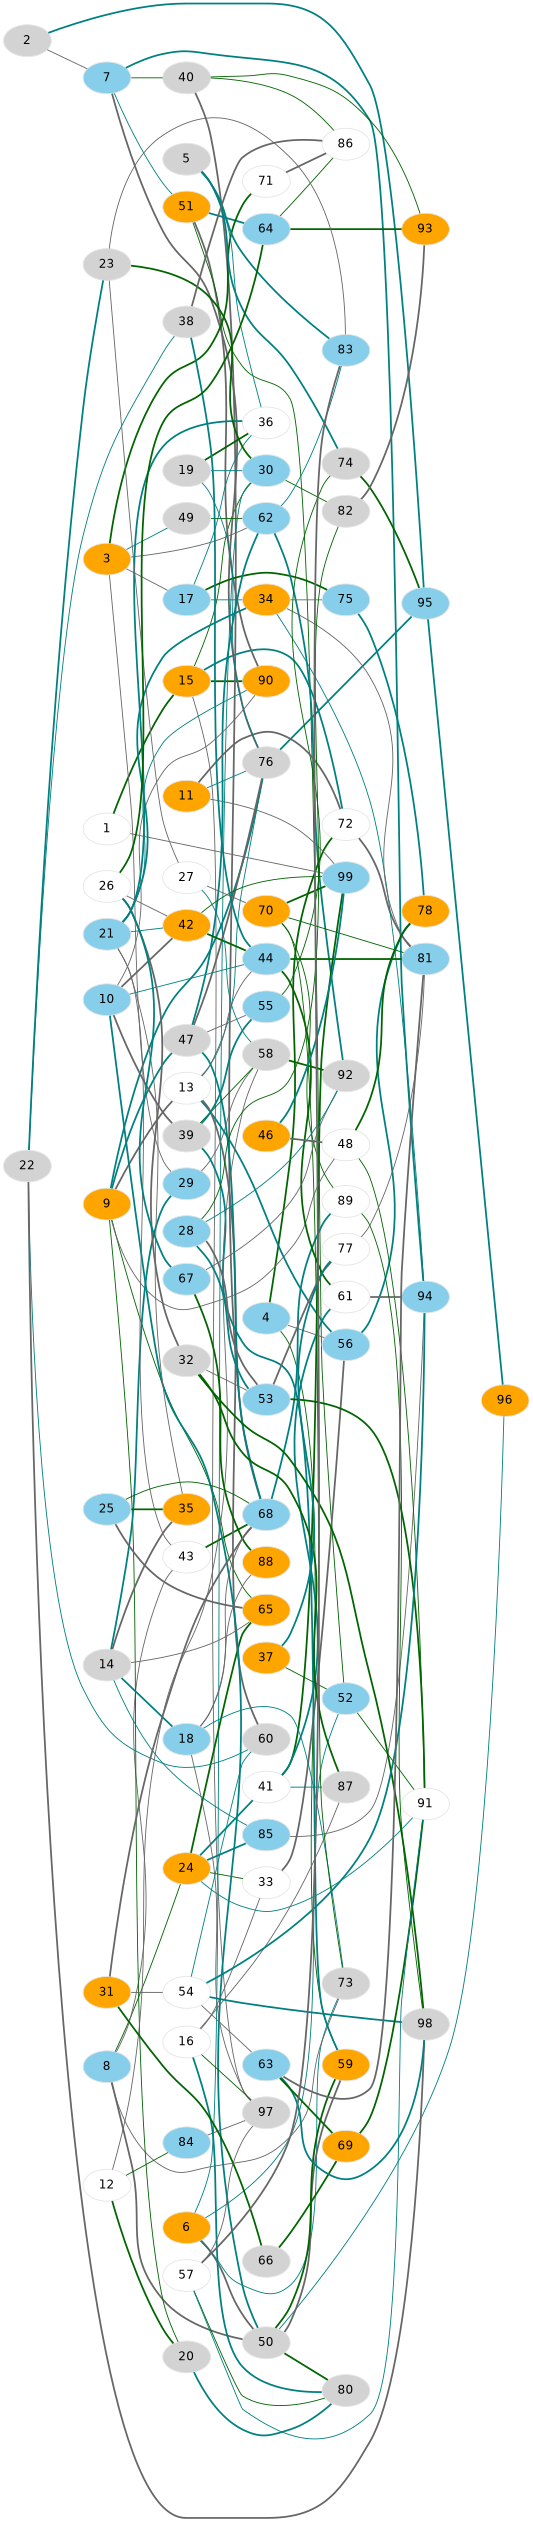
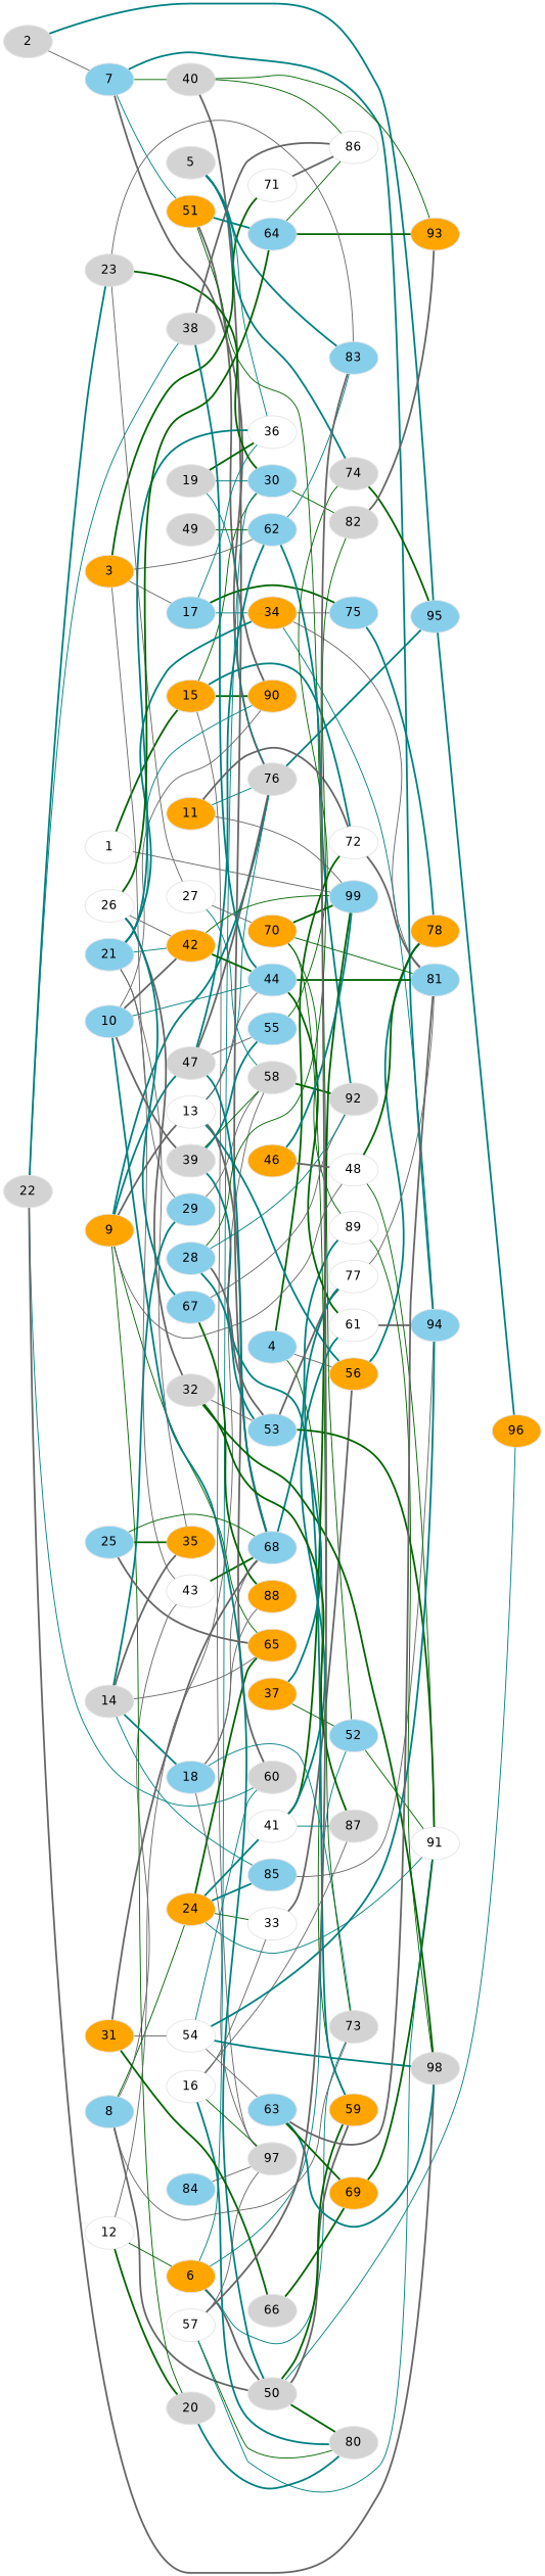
  graph {
    fontname="DejaVu Sans"
    rankdir=LR
    node [color=gray90 fillcolor=skyblue fontname="DejaVu Sans" style=filled]
    edge [color=gray40 fontname="DejaVu Sans" style=bold]
    1 [fillcolor=white]
    15 [fillcolor=orange]
    99
    72 [fillcolor=white]
    30
    90 [fillcolor=orange]
    97 [fillcolor=lightgrey]
    2 [fillcolor=lightgrey]
    7
    95
    40 [fillcolor=lightgrey]
    51 [fillcolor=orange]
    76 [fillcolor=lightgrey]
    94
    96 [fillcolor=orange]
    3 [fillcolor=orange]
    17
    29
    49 [fillcolor=lightgrey]
    62
    71 [fillcolor=white]
    36 [fillcolor=white]
    34 [fillcolor=orange]
    75
    58 [fillcolor=lightgrey]
    83
    92 [fillcolor=lightgrey]
    86 [fillcolor=white]
-   56
+   56 [fillcolor=orange]
    4
    59 [fillcolor=orange]
    78 [fillcolor=orange]
    81
    5 [fillcolor=lightgrey]
    74 [fillcolor=lightgrey]
    6 [fillcolor=orange]
    50 [fillcolor=lightgrey]
    52
    73 [fillcolor=lightgrey]
    82 [fillcolor=lightgrey]
    80 [fillcolor=lightgrey]
    91 [fillcolor=white]
    68
    93 [fillcolor=orange]
    64
    8
    24 [fillcolor=orange]
    43 [fillcolor=white]
    65 [fillcolor=orange]
    85
    33 [fillcolor=white]
    41 [fillcolor=white]
    9 [fillcolor=orange]
    13 [fillcolor=white]
    20 [fillcolor=lightgrey]
    47 [fillcolor=lightgrey]
    48 [fillcolor=white]
    44
    60 [fillcolor=lightgrey]
    55
    10
    39 [fillcolor=lightgrey]
    42 [fillcolor=orange]
    61 [fillcolor=white]
    11 [fillcolor=orange]
    12 [fillcolor=white]
    84
    14 [fillcolor=lightgrey]
    18
    35 [fillcolor=orange]
    88 [fillcolor=orange]
    16 [fillcolor=white]
    87 [fillcolor=lightgrey]
    89 [fillcolor=white]
    19 [fillcolor=lightgrey]
    21
    22 [fillcolor=lightgrey]
    23 [fillcolor=lightgrey]
    38 [fillcolor=lightgrey]
    98 [fillcolor=lightgrey]
    27 [fillcolor=white]
    70 [fillcolor=orange]
    25
    26 [fillcolor=white]
    32 [fillcolor=lightgrey]
    67
    53
    28
    77 [fillcolor=white]
    31 [fillcolor=orange]
    54 [fillcolor=white]
    66 [fillcolor=lightgrey]
    63
    69 [fillcolor=orange]
    37 [fillcolor=orange]
    46 [fillcolor=orange]
    57 [fillcolor=white]
    1 -- 15 [color=darkgreen]
    1 -- 99 [style=solid]
    15 -- 72 [color=teal]
    15 -- 30 [color=darkgreen style=solid]
    15 -- 90 [color=darkgreen]
    15 -- 97 [style=solid]
    72 -- 81
    30 -- 82 [color=darkgreen style=solid]
    2 -- 7 [style=solid]
    2 -- 95 [color=teal]
    7 -- 40 [color=darkgreen style=solid]
    7 -- 51 [color=teal style=solid]
    7 -- 76
    7 -- 94 [color=teal]
    95 -- 96 [color=teal]
    40 -- 86 [color=darkgreen style=solid]
    40 -- 68
    40 -- 93 [color=darkgreen style=solid]
    51 -- 90
    51 -- 52 [color=darkgreen style=solid]
    51 -- 64 [color=teal]
    76 -- 95 [color=teal]
    3 -- 17 [style=solid]
    3 -- 29 [style=solid]
-   3 -- 49 [color=teal style=solid]
    3 -- 62 [style=solid]
    3 -- 71 [color=darkgreen]
    17 -- 36 [color=teal style=solid]
    17 -- 34 [color=teal style=solid]
    17 -- 75 [color=darkgreen]
    29 -- 58 [style=solid]
    49 -- 62 [color=darkgreen style=solid]
    62 -- 83 [color=teal style=solid]
    62 -- 92 [color=teal]
    71 -- 86
    34 -- 94 [color=teal style=solid]
    34 -- 75 [style=solid]
    34 -- 81 [style=solid]
    75 -- 78 [color=teal]
    58 -- 92 [color=darkgreen]
    56 -- 78 [color=teal]
    4 -- 72 [color=darkgreen]
    4 -- 56 [style=solid]
    4 -- 59 [color=darkgreen style=solid]
    5 -- 36 [color=teal style=solid]
    5 -- 83 [color=teal]
    5 -- 74 [color=teal]
    74 -- 95 [color=darkgreen]
    6 -- 30 [color=teal style=solid]
    6 -- 50
    6 -- 52 [color=teal style=solid]
    6 -- 73 [color=teal style=solid]
    50 -- 96 [color=teal style=solid]
    50 -- 59
    50 -- 59 [color=darkgreen]
    50 -- 80 [color=darkgreen]
    52 -- 91 [color=darkgreen style=solid]
    82 -- 93
    68 -- 89 [color=teal]
    64 -- 86 [color=darkgreen style=solid]
    64 -- 93 [color=darkgreen]
    8 -- 50
    8 -- 73 [style=solid]
    8 -- 24 [color=darkgreen style=solid]
    8 -- 43 [style=solid]
    24 -- 91 [color=teal style=solid]
    24 -- 65 [color=darkgreen]
    24 -- 85 [color=teal]
    24 -- 33 [color=darkgreen style=solid]
    24 -- 41 [color=teal]
    43 -- 68 [color=darkgreen]
    85 -- 94 [style=solid]
    33 -- 56
    41 -- 99 [color=darkgreen]
    41 -- 61 [color=teal]
    41 -- 87 [color=teal style=solid]
    9 -- 76 [color=teal]
    9 -- 65 [color=darkgreen style=solid]
    9 -- 13
    9 -- 20 [color=darkgreen style=solid]
    9 -- 47 [color=teal]
    9 -- 48 [style=solid]
    13 -- 76 [color=teal style=solid]
    13 -- 56 [color=teal]
    13 -- 44 [style=solid]
    13 -- 60
    20 -- 80 [color=teal]
    47 -- 76
    47 -- 62 [color=teal]
    47 -- 68 [color=teal]
    47 -- 55 [style=solid]
    48 -- 78 [color=darkgreen]
    48 -- 91 [color=darkgreen style=solid]
    44 -- 81 [color=darkgreen]
    44 -- 61 [color=darkgreen]
    55 -- 74 [color=darkgreen style=solid]
    10 -- 90 [style=solid]
    10 -- 50 [color=teal]
    10 -- 44 [color=teal style=solid]
    10 -- 39
    10 -- 42
    39 -- 58 [color=darkgreen style=solid]
    39 -- 59 [color=teal]
    39 -- 55 [color=teal]
    42 -- 99 [color=darkgreen style=solid]
    42 -- 44 [color=darkgreen]
    61 -- 94
    11 -- 99 [style=solid]
    11 -- 72
    11 -- 76 [color=teal style=solid]
    12 -- 58 [style=solid]
    12 -- 20 [color=darkgreen]
-   12 -- 84 [color=darkgreen style=solid]
+   12 -- 6 [color=darkgreen style=solid]
    84 -- 97 [style=solid]
    14 -- 29 [color=teal]
    14 -- 65 [style=solid]
    14 -- 85 [color=teal style=solid]
    14 -- 18 [color=teal]
    14 -- 35
    18 -- 97 [style=solid]
    18 -- 73 [color=teal style=solid]
    18 -- 68 [style=solid]
    18 -- 88 [style=solid]
    16 -- 97 [color=darkgreen style=solid]
    16 -- 80 [color=teal]
    16 -- 33 [style=solid]
    16 -- 87 [style=solid]
    89 -- 98 [color=darkgreen style=solid]
    19 -- 30 [color=teal style=solid]
    19 -- 76 [color=teal style=solid]
    19 -- 36 [color=darkgreen]
    21 -- 90 [color=teal style=solid]
    21 -- 36 [color=teal]
    21 -- 34 [color=teal]
    21 -- 43 [style=solid]
    21 -- 42 [color=teal style=solid]
    21 -- 35 [style=solid]
    22 -- 60 [color=teal style=solid]
    22 -- 23 [color=teal]
    22 -- 38 [color=teal style=solid]
    22 -- 98
    23 -- 30 [color=darkgreen]
    23 -- 83 [style=solid]
    23 -- 27 [style=solid]
    38 -- 86
    38 -- 44 [color=teal]
    27 -- 58 [color=teal style=solid]
    27 -- 70 [style=solid]
    70 -- 99 [color=darkgreen]
    70 -- 81 [color=darkgreen style=solid]
    70 -- 73 [color=darkgreen style=solid]
    70 -- 89 [color=darkgreen style=solid]
    25 -- 68 [color=darkgreen style=solid]
    25 -- 65
    25 -- 35 [color=darkgreen]
    26 -- 64 [color=darkgreen]
    26 -- 42 [style=solid]
    26 -- 32
    26 -- 67 [color=teal]
    32 -- 87 [color=darkgreen]
    32 -- 98 [color=darkgreen]
    32 -- 53 [style=solid]
    67 -- 92 [style=solid]
    67 -- 88 [color=darkgreen]
    53 -- 91 [color=darkgreen]
    53 -- 77
    28 -- 92 [color=teal style=solid]
    28 -- 82 [color=darkgreen style=solid]
    28 -- 53 [color=teal]
    28 -- 53
    77 -- 81 [style=solid]
    31 -- 68
    31 -- 54 [style=solid]
    31 -- 66 [color=darkgreen]
    54 -- 94 [color=teal]
    54 -- 60 [color=teal style=solid]
    54 -- 98 [color=teal]
    54 -- 63 [style=solid]
    66 -- 69 [color=darkgreen]
    63 -- 81
    63 -- 98 [color=teal]
    63 -- 69 [color=darkgreen]
    69 -- 91 [color=darkgreen]
    37 -- 52 [color=darkgreen style=solid]
    37 -- 77 [color=teal]
    46 -- 99 [color=teal]
    46 -- 48
    57 -- 97 [style=solid]
    57 -- 83
    57 -- 80 [color=darkgreen style=solid]
    57 -- 91 [color=teal style=solid]
  }
